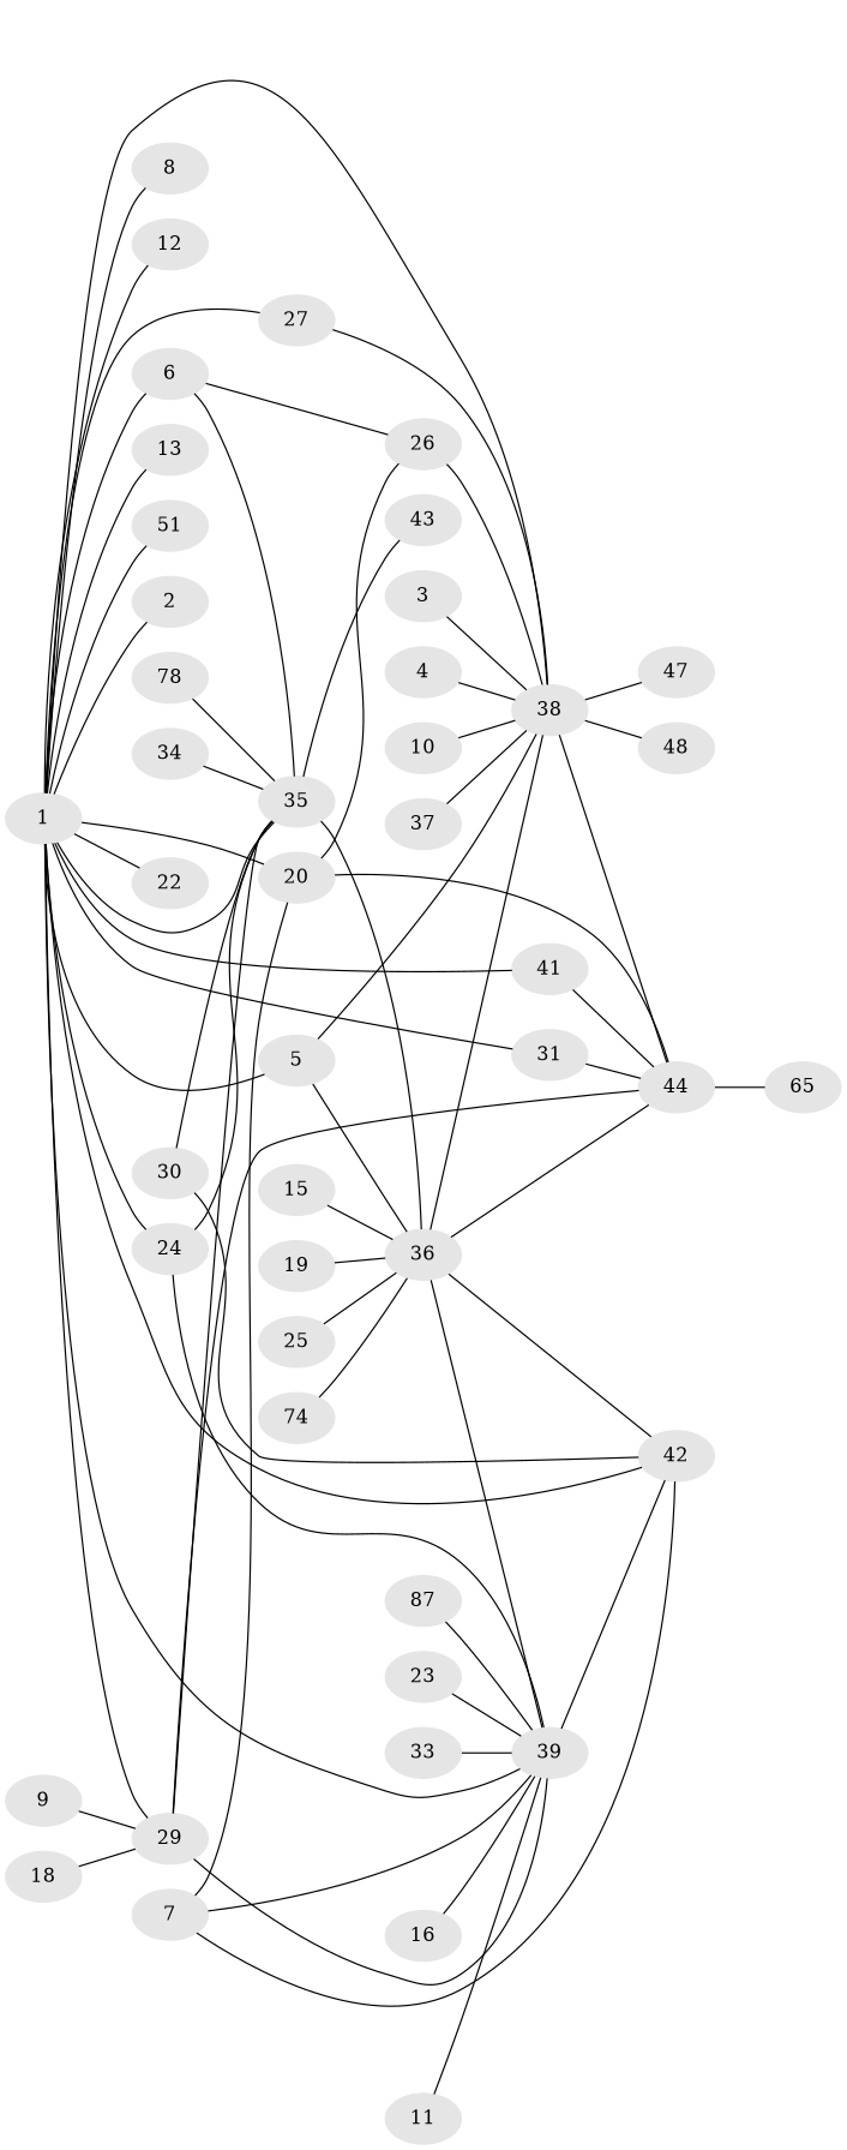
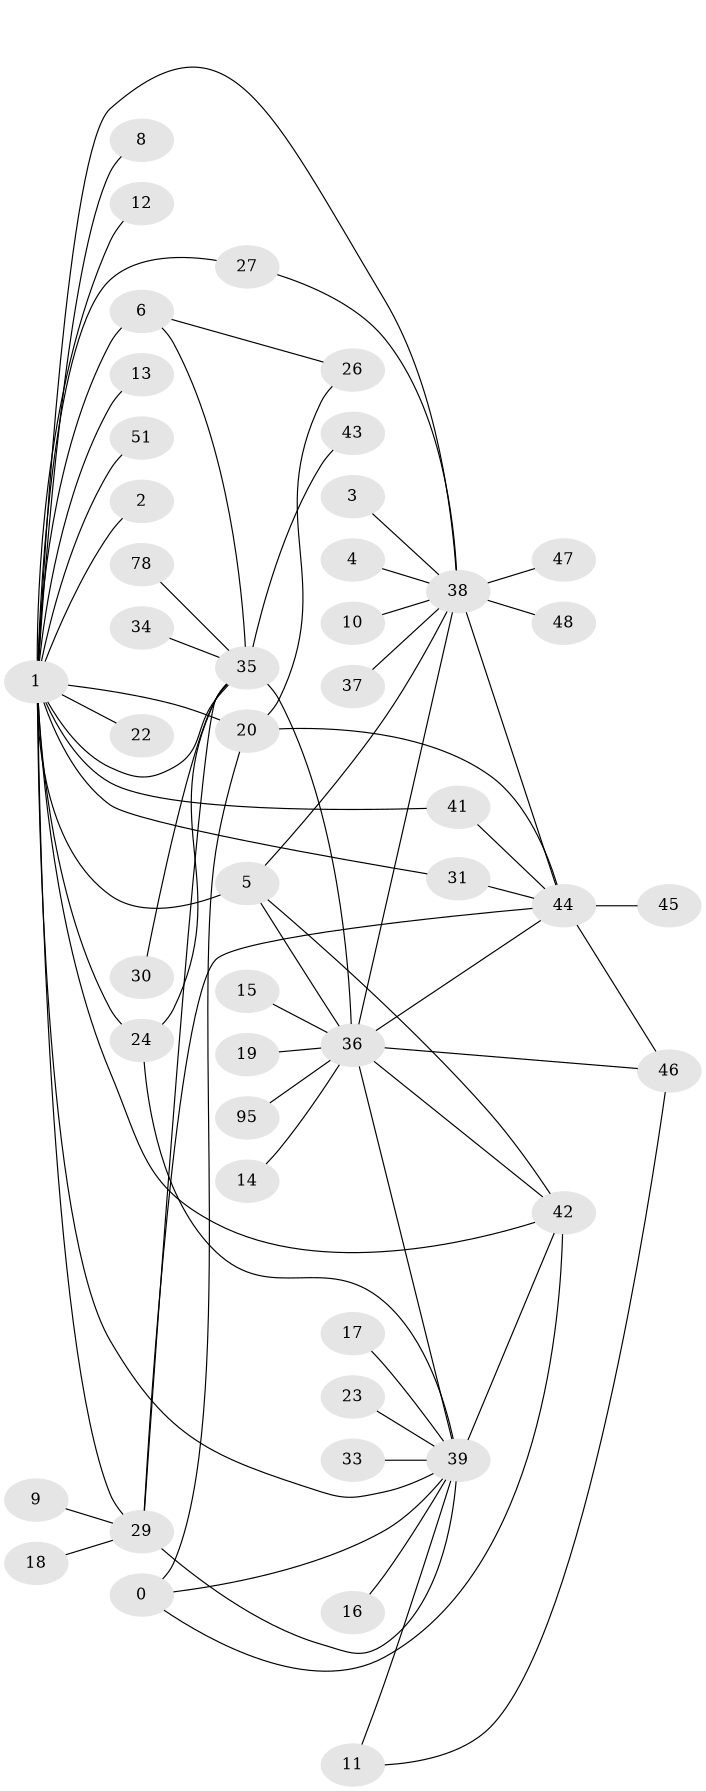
  graph {
    rankdir=LR
    node [color=gray90 style=filled]
    edge [weight=1.0]
    1
    2
    5
    6
    8
    12
    13
    20
    n9 [label=51]
    22
    24
    27
    29
    31
    35
    38
    39
    41
    42
    36
    26
    44
    43
    47
    48
    3
    4
-   7
+   46
+   7 [label=0]
    9
    10
    11
-   14 [label=74]
+   14
    15
    16
-   17 [label=87]
+   17
    18
    19
-   45 [label=65]
+   45
    23
-   25
+   25 [label=95]
    n42 [label=78]
    30
    33
    34
    37
    1 -- 2
    1 -- 5
    1 -- 6
    1 -- 8
    1 -- 12
    1 -- 13
    1 -- 20
    1 -- n9 [weight=2.0]
    1 -- 22
    1 -- 24
    1 -- 27
    1 -- 29
    1 -- 31
    1 -- 35
    1 -- 38
    1 -- 39
    1 -- 41
    1 -- 42
    5 -- 38
-   30 -- 42
+   5 -- 42
    5 -- 36
    6 -- 35
    6 -- 26
    20 -- 26
    20 -- 44
    24 -- 35
    24 -- 39
    27 -- 38
    29 -- 35
    29 -- 39
    29 -- 44
    31 -- 44
    35 -- 36
    35 -- 43
    38 -- 44
    38 -- 47
    38 -- 48
    39 -- 42
    41 -- 44
    36 -- 38
    36 -- 39
    36 -- 42
    36 -- 44 [weight=2.0]
-   26 -- 38
+   36 -- 46
+   44 -- 46
    44 -- 45
    3 -- 38
    4 -- 38
    7 -- 20
    7 -- 39
    7 -- 42
    9 -- 29
    10 -- 38
    11 -- 39
+   11 -- 46
    14 -- 36
    15 -- 36
    16 -- 39
    17 -- 39
    18 -- 29
    19 -- 36
    23 -- 39
    25 -- 36
    n42 -- 35
    30 -- 35
    33 -- 39
    34 -- 35
    37 -- 38
  }
